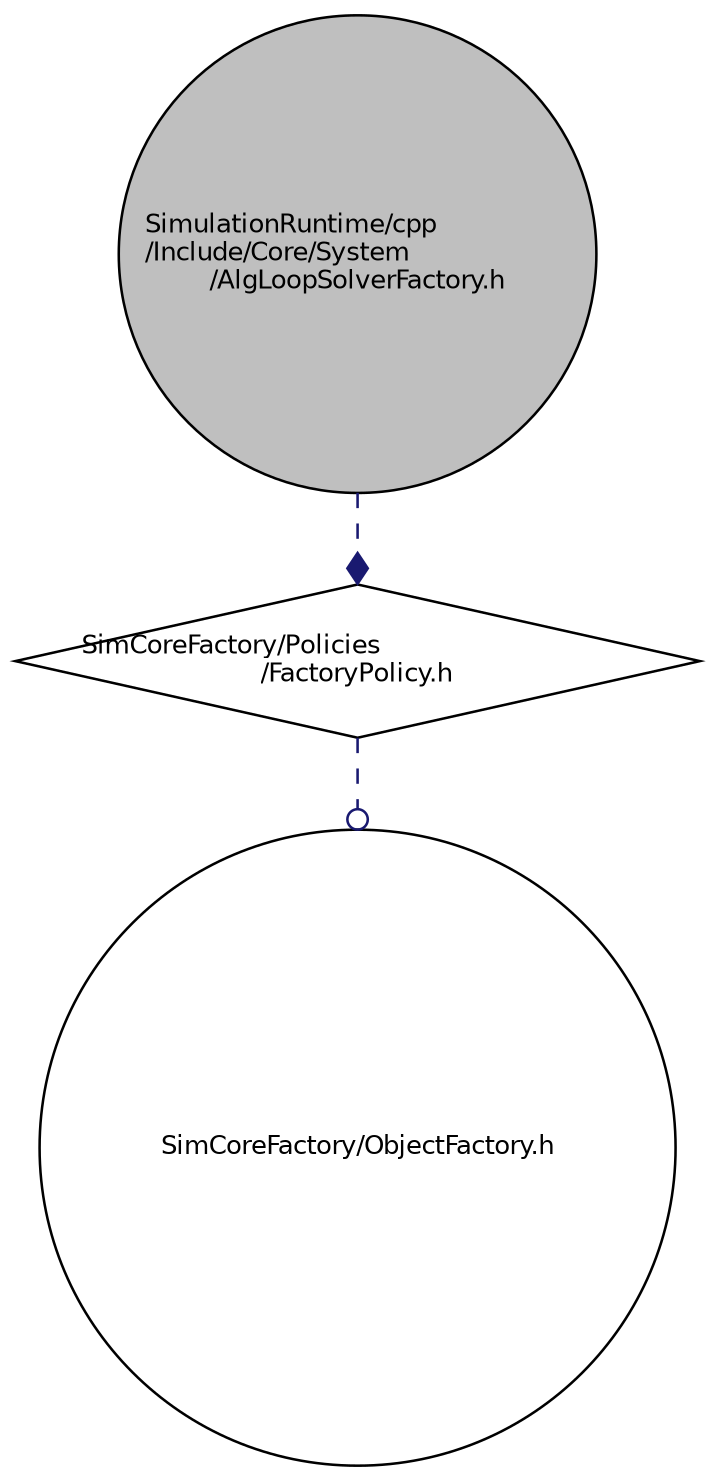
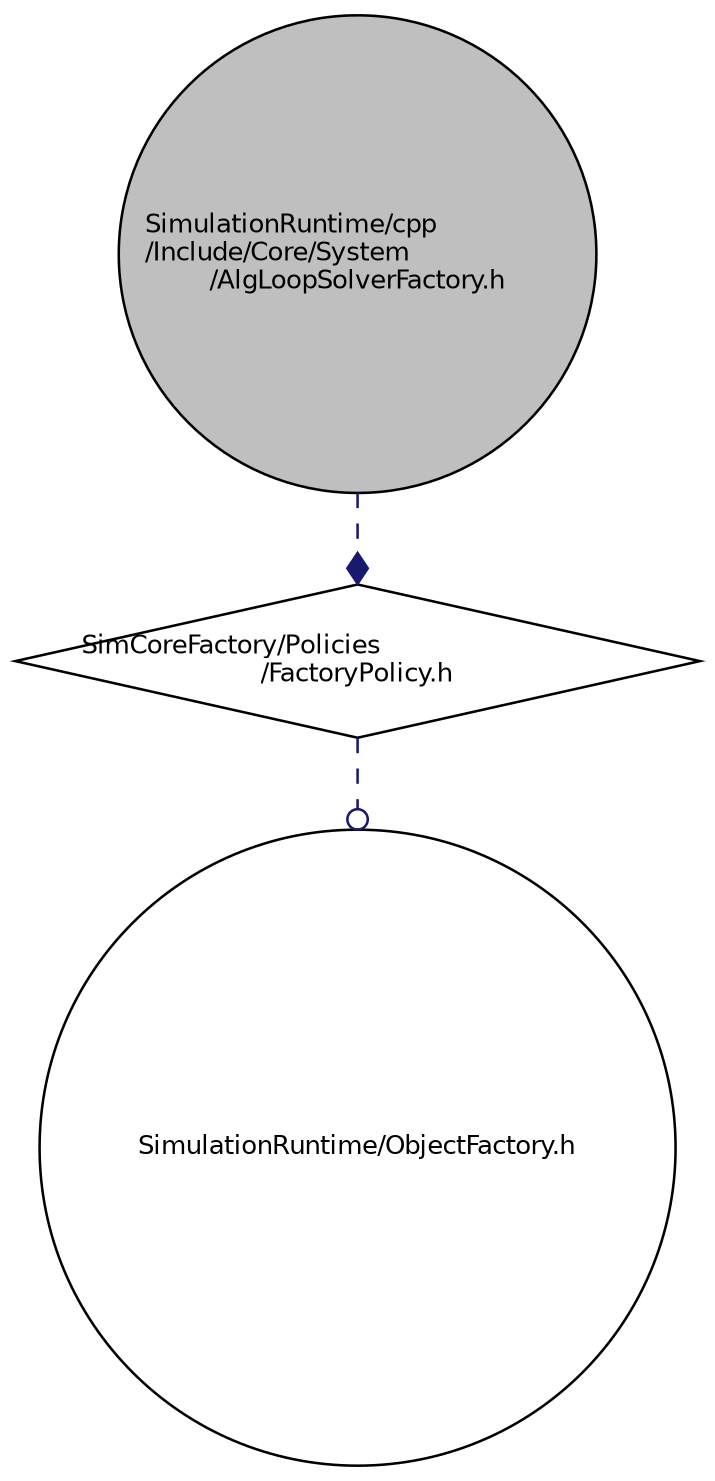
  digraph {
    node [color=black fillcolor=white fontname=Helvetica fontsize=10 shape=circle style=filled]
    edge [color=midnightblue fontname=Helvetica fontsize=10 labelfontname=Helvetica labelfontsize=10 style=dashed]
    n1 [fillcolor=grey75 fontcolor=black height=0.2 label="SimulationRuntime/cpp\l/Include/Core/System\l/AlgLoopSolverFactory.h" width=0.4]
    n2 [height=0.2 label="SimCoreFactory/Policies\l/FactoryPolicy.h" shape=diamond width=0.4]
-   n3 [height=0.2 label="SimCoreFactory/ObjectFactory.h" width=0.4]
+   n3 [height=0.2 label="SimulationRuntime/ObjectFactory.h" width=0.4]
    n1 -> n2 [arrowhead=diamond]
    n2 -> n3 [arrowhead=odot]
  }
